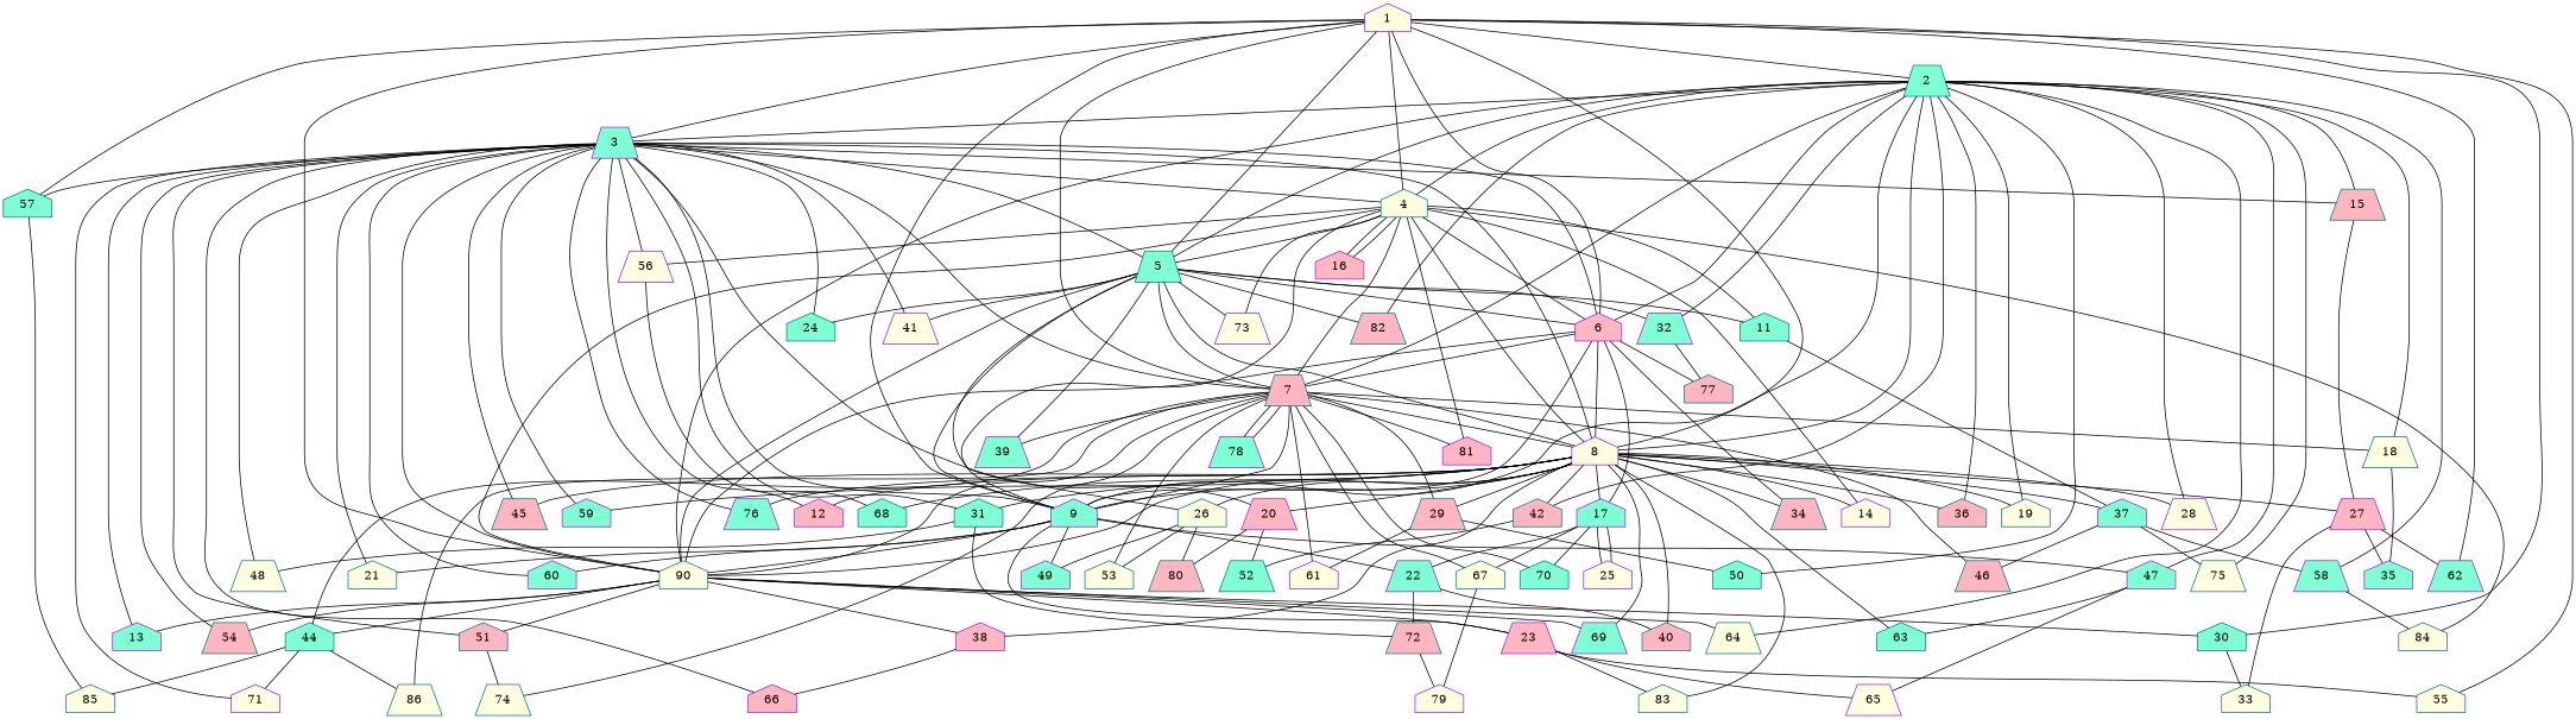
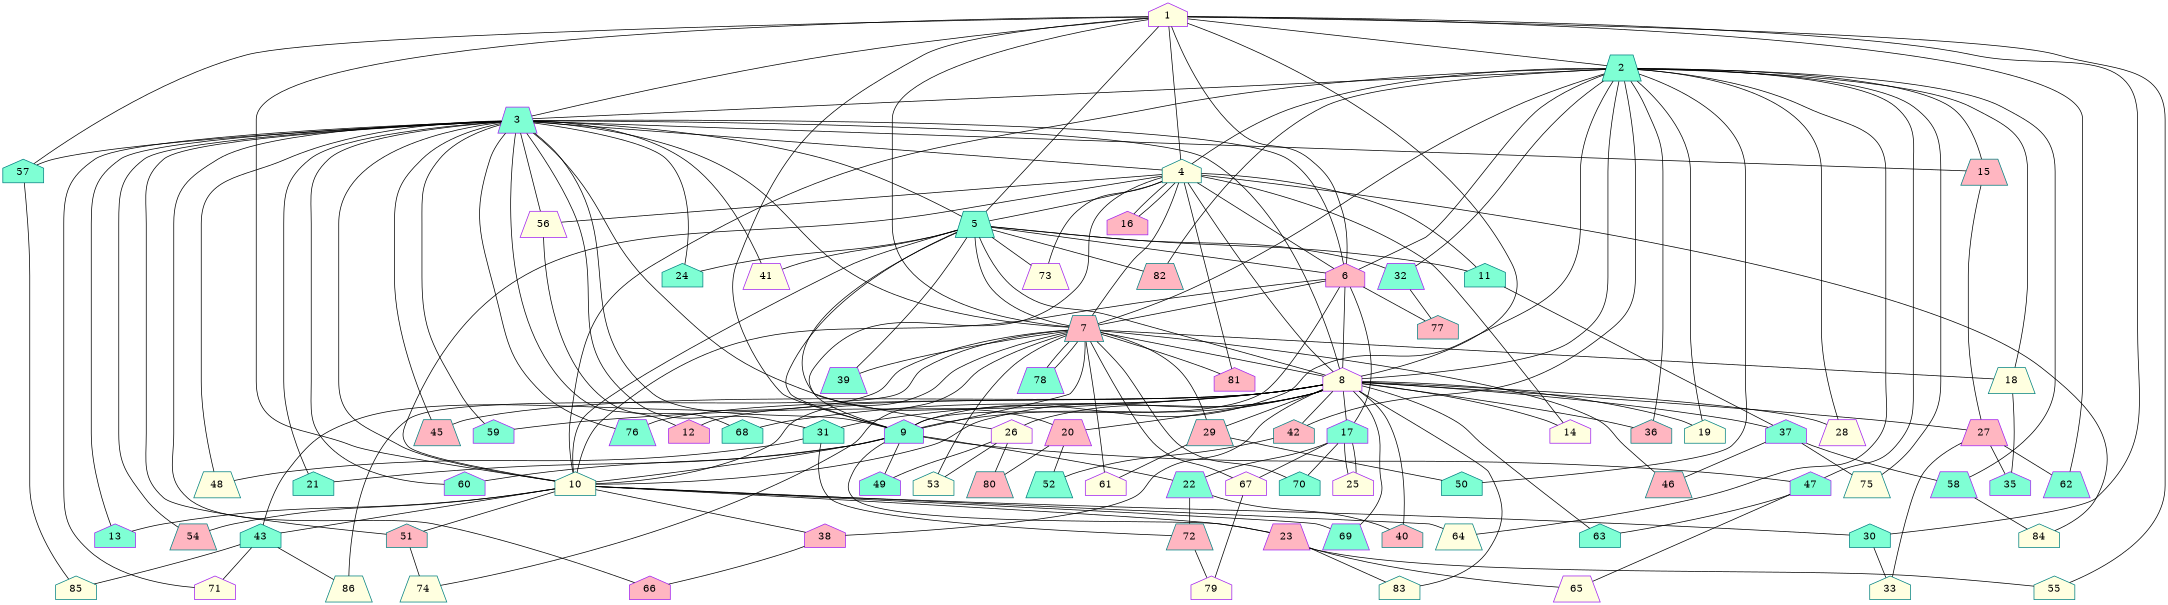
  graph {
    node [color=teal fillcolor=aquamarine shape=house style=filled]
    1 [color=purple fillcolor=lightyellow]
    2 [shape=trapezium]
    3 [color=purple shape=trapezium]
    4 [fillcolor=lightyellow]
    5 [shape=trapezium]
    6 [color=purple fillcolor=lightpink]
    7 [fillcolor=lightpink shape=trapezium]
    8 [color=purple fillcolor=lightyellow]
    9 [color=purple]
-   10 [fillcolor=lightyellow label=90]
+   10 [fillcolor=lightyellow]
    30
    55 [fillcolor=lightyellow]
    57
    62 [color=purple shape=trapezium]
    15 [fillcolor=lightpink shape=trapezium]
    18 [fillcolor=lightyellow shape=trapezium]
    19 [fillcolor=lightyellow]
    28 [color=purple fillcolor=lightyellow shape=trapezium]
    32 [color=purple shape=trapezium]
    36 [fillcolor=lightpink]
    42 [fillcolor=lightpink]
    47 [color=purple]
    50
    58 [color=purple shape=trapezium]
    64 [fillcolor=lightyellow shape=trapezium]
    75 [fillcolor=lightyellow shape=trapezium]
    82 [fillcolor=lightpink shape=trapezium]
    12 [color=purple fillcolor=lightpink]
    13 [color=purple]
    20 [color=purple fillcolor=lightpink shape=trapezium]
-   21 [fillcolor=lightyellow]
+   21
    24
    31
    41 [color=purple fillcolor=lightyellow shape=trapezium]
    45 [fillcolor=lightpink shape=trapezium]
    48 [fillcolor=lightyellow shape=trapezium]
    51 [fillcolor=lightpink]
    54 [fillcolor=lightpink shape=trapezium]
    56 [color=purple fillcolor=lightyellow shape=trapezium]
    59 [color=purple]
    60 [color=purple]
    66 [color=purple fillcolor=lightpink]
    71 [color=purple fillcolor=lightyellow]
    76 [color=purple shape=trapezium]
    11
    14 [color=purple fillcolor=lightyellow]
    16 [color=purple fillcolor=lightpink]
    73 [color=purple fillcolor=lightyellow shape=trapezium]
    81 [color=purple fillcolor=lightpink]
    84 [fillcolor=lightyellow]
-   26 [fillcolor=lightyellow]
+   26 [color=purple fillcolor=lightyellow]
    39 [color=purple shape=trapezium]
    17 [color=purple]
-   34 [fillcolor=lightpink shape=trapezium]
    77 [fillcolor=lightpink]
    29 [fillcolor=lightpink shape=trapezium]
-   44
+   44 [label=43]
    46 [fillcolor=lightpink shape=trapezium]
    53 [fillcolor=lightyellow]
    61 [color=purple fillcolor=lightyellow]
-   67 [fillcolor=lightyellow]
+   67 [color=purple fillcolor=lightyellow]
    70
    74 [fillcolor=lightyellow shape=trapezium]
    78 [color=purple shape=trapezium]
    86 [fillcolor=lightyellow shape=trapezium]
    27 [color=purple fillcolor=lightpink shape=trapezium]
    37 [color=purple]
    38 [color=purple fillcolor=lightpink]
    40 [fillcolor=lightpink]
    63
    68
    69 [color=purple shape=trapezium]
    83 [fillcolor=lightyellow]
    22 [color=purple shape=trapezium]
    23 [color=purple fillcolor=lightpink shape=trapezium]
    49 [color=purple]
    33 [fillcolor=lightyellow]
    85 [fillcolor=lightyellow]
    35 [color=purple]
    52 [shape=trapezium]
    65 [color=purple fillcolor=lightyellow shape=trapezium]
    80 [fillcolor=lightpink shape=trapezium]
    72 [fillcolor=lightpink shape=trapezium]
    25 [color=purple fillcolor=lightyellow]
    79 [color=purple fillcolor=lightyellow]
    1 -- 2
    1 -- 3
    1 -- 4
    1 -- 5
    1 -- 6
    1 -- 7
    1 -- 8
    1 -- 9
    1 -- 10
    1 -- 30
    1 -- 55
    1 -- 57
    1 -- 62
    2 -- 3
    2 -- 4
-   2 -- 5
    2 -- 6
    2 -- 7
    2 -- 8
    2 -- 9
    2 -- 10
    2 -- 15
    2 -- 18
    2 -- 19
    2 -- 28
    2 -- 32
    2 -- 36
    2 -- 42
    2 -- 47
    2 -- 50
    2 -- 58
    2 -- 64
    2 -- 75
    2 -- 82
    3 -- 4
    3 -- 5
    3 -- 6
    3 -- 7
    3 -- 8
    3 -- 9
    3 -- 10
    3 -- 57
    3 -- 15
    3 -- 12
    3 -- 13
    3 -- 20
    3 -- 21
    3 -- 24
    3 -- 31
    3 -- 41
    3 -- 45
    3 -- 48
    3 -- 51
    3 -- 54
    3 -- 56
    3 -- 59
    3 -- 60
    3 -- 66
    3 -- 71
    3 -- 76
    4 -- 5
    4 -- 6
    4 -- 7
    4 -- 8
    4 -- 9
    4 -- 10
    4 -- 56
    4 -- 11
    4 -- 14
    4 -- 16
    4 -- 16
    4 -- 73
    4 -- 81
    4 -- 84
    5 -- 6
    5 -- 7
    5 -- 8
    5 -- 9
    5 -- 10
    5 -- 32
    5 -- 82
    5 -- 24
    5 -- 41
    5 -- 11
    5 -- 73
    5 -- 26
    5 -- 39
    6 -- 7
    6 -- 8
    6 -- 9
    6 -- 10
    6 -- 17
-   6 -- 34
    6 -- 77
    7 -- 8
    7 -- 9
    7 -- 10
    7 -- 18
    7 -- 81
    7 -- 39
    7 -- 29
    7 -- 44
    7 -- 46
    7 -- 53
    7 -- 61
    7 -- 67
    7 -- 70
    7 -- 74
    7 -- 78
    7 -- 78
    7 -- 86
    8 -- 9
    8 -- 10
    8 -- 19
    8 -- 28
    8 -- 36
    8 -- 42
    8 -- 12
    8 -- 20
    8 -- 31
    8 -- 45
    8 -- 59
    8 -- 76
    8 -- 14
    8 -- 26
    8 -- 17
-   8 -- 34
    8 -- 29
    8 -- 27
    8 -- 37
    8 -- 38
    8 -- 40
    8 -- 63
    8 -- 68
    8 -- 69
    8 -- 83
    9 -- 10
    9 -- 47
    9 -- 21
    9 -- 60
    9 -- 22
    9 -- 23
    9 -- 49
    10 -- 30
    10 -- 64
    10 -- 13
    10 -- 51
    10 -- 54
    10 -- 44
    10 -- 38
    10 -- 69
    10 -- 23
    30 -- 33
    57 -- 85
    15 -- 27
    18 -- 35
    32 -- 77
    42 -- 52
    47 -- 63
    47 -- 65
    58 -- 84
    20 -- 52
    20 -- 80
    31 -- 48
    31 -- 72
    51 -- 74
    56 -- 68
    11 -- 37
    26 -- 53
    26 -- 49
    26 -- 80
    17 -- 67
    17 -- 70
    17 -- 22
    17 -- 25
    17 -- 25
    29 -- 50
    29 -- 61
    44 -- 71
    44 -- 86
    44 -- 85
    67 -- 79
    27 -- 62
    27 -- 33
    27 -- 35
    37 -- 58
    37 -- 75
    37 -- 46
    38 -- 66
    22 -- 40
    22 -- 72
    23 -- 55
    23 -- 83
    23 -- 65
    72 -- 79
  }
